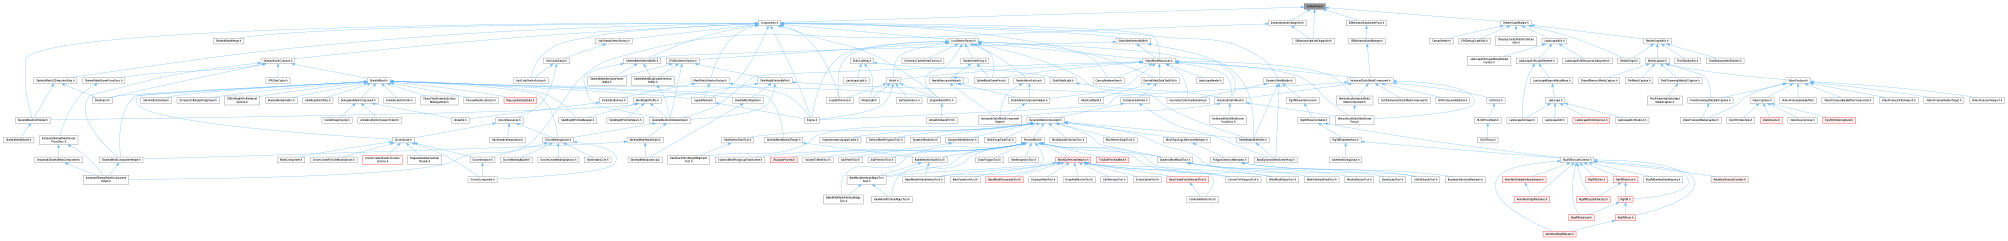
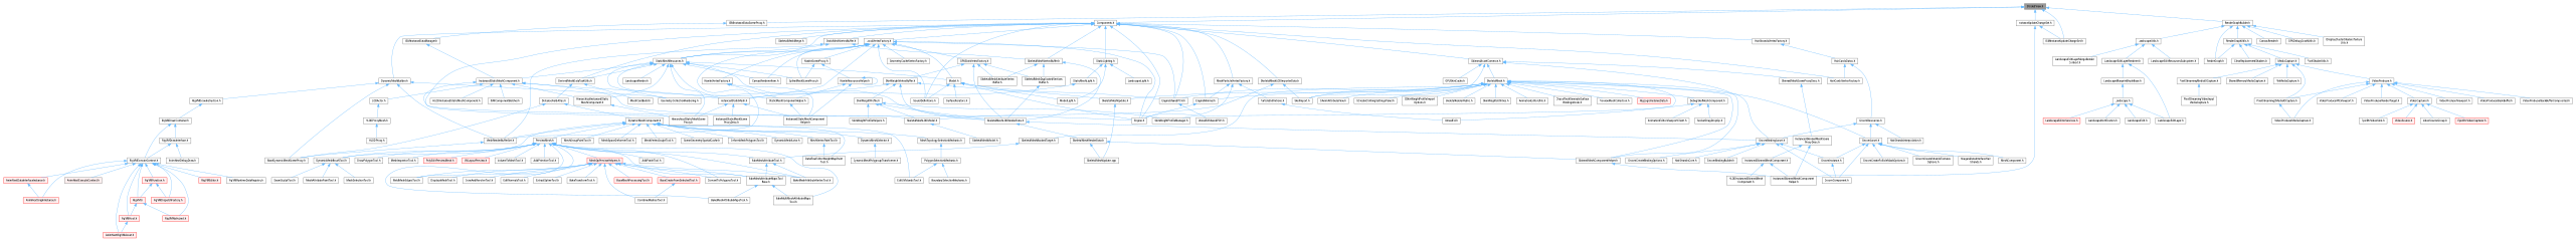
  digraph {
    fontname="Roboto Condensed"
    node [color=grey40 fillcolor=white fontname="Roboto Condensed" fontsize=10 shape=box style=filled]
    edge [color=steelblue1 dir=back fontname="Roboto Condensed" fontsize=10 labelfontname=Helvetica labelfontsize=10 style=solid]
    n1 [color=gray40 fillcolor=grey60 fontcolor=black height=0.2 label="StridedView.h" width=0.4]
    n2 [height=0.2 label="Components.h" width=0.4]
    n3 [height=0.2 label="ISMInstanceDataSceneProxy.h" width=0.4]
    n4 [height=0.2 label="ISMInstanceUpdateChangeSet.h" width=0.4]
    n5 [height=0.2 label="InstanceUpdateChangeSet.h" width=0.4]
    n6 [height=0.2 label="RenderGraphBuilder.h" width=0.4]
    n7 [height=0.2 label="DerivedMeshDataTaskUtils.h" width=0.4]
    n8 [height=0.2 label="DynamicMeshBuilder.h" width=0.4]
    n9 [height=0.2 label="Engine.h" width=0.4]
    n10 [height=0.2 label="EngineMinimal.h" width=0.4]
    n11 [height=0.2 label="EngineSharedPCH.h" width=0.4]
    n12 [height=0.2 label="HairCardsVertexFactory.h" width=0.4]
    n13 [height=0.2 label="HairStrandsVertexFactory.h" width=0.4]
    n14 [height=0.2 label="LocalVertexFactory.h" width=0.4]
    n15 [height=0.2 label="SkeletalMeshLODModel.h" width=0.4]
    n16 [height=0.2 label="SoundDefinitions.h" width=0.4]
    n17 [height=0.2 label="StaticMeshResources.h" width=0.4]
    n18 [height=0.2 label="MeshParticleVertexFactory.h" width=0.4]
    n19 [height=0.2 label="SkeletalMeshLODImporterData.h" width=0.4]
    n20 [height=0.2 label="SkeletalMeshMerge.h" width=0.4]
    n21 [height=0.2 label="SkeletalMeshVertexBuffer.h" width=0.4]
    n22 [height=0.2 label="SkinnedAssetCommon.h" width=0.4]
    n23 [height=0.2 label="StaticLighting.h" width=0.4]
    n24 [height=0.2 label="StaticMeshVertexBuffer.h" width=0.4]
    n25 [height=0.2 label="ISMInstanceDataManager.h" width=0.4]
    n26 [height=0.2 label="InstancedSkinnedMeshComponent\lHelper.h" width=0.4]
    n27 [height=0.2 label="CanvasRender.h" width=0.4]
    n28 [height=0.2 label="GPUDebugCrashUtils.h" width=0.4]
    n29 [height=0.2 label="IDisplayClusterShadersTexture\lUtils.h" width=0.4]
    n30 [height=0.2 label="LandscapeUtils.h" width=0.4]
    n31 [height=0.2 label="RenderGraph.h" width=0.4]
    n32 [height=0.2 label="RenderGraphUtils.h" width=0.4]
    n33 [height=0.2 label="DistanceFieldAtlas.h" width=0.4]
    n34 [height=0.2 label="MeshCardBuild.h" width=0.4]
    n35 [height=0.2 label="BaseDynamicMeshSceneProxy.h" width=0.4]
    n36 [height=0.2 label="MeshRenderBufferSet.h" width=0.4]
    n37 [height=0.2 label="GeometryCollectionRendering.h" width=0.4]
    n38 [height=0.2 label="RigVMDrawInstruction.h" width=0.4]
    n39 [height=0.2 label="UnrealEdSharedPCH.h" width=0.4]
    n40 [height=0.2 label="HairCardsDatas.h" width=0.4]
    n41 [height=0.2 label="CanvasRendererItem.h" width=0.4]
    n42 [height=0.2 label="GPUSkinVertexFactory.h" width=0.4]
    n43 [height=0.2 label="GeometryCacheVertexFactory.h" width=0.4]
    n44 [height=0.2 label="InstancedStaticMesh.h" width=0.4]
    n45 [height=0.2 label="Model.h" width=0.4]
    n46 [height=0.2 label="NaniteSceneProxy.h" width=0.4]
    n47 [height=0.2 label="SplineMeshSceneProxy.h" width=0.4]
    n48 [height=0.2 label="NaniteVertexFactory.h" width=0.4]
    n49 [height=0.2 label="SkeletalMeshModel.h" width=0.4]
    n50 [height=0.2 label="SkeletalMeshLODRenderData.h" width=0.4]
    n51 [height=0.2 label="HierarchicalStaticMeshScene\lProxy.h" width=0.4]
    n52 [height=0.2 label="StaticMeshComponentHelper.h" width=0.4]
    n53 [height=0.2 label="HierarchicalInstancedStatic\lMeshComponent.h" width=0.4]
    n54 [height=0.2 label="InstancedStaticMeshComponent.h" width=0.4]
    n55 [height=0.2 label="LandscapeRender.h" width=0.4]
    n56 [height=0.2 label="ParticleDefinitions.h" width=0.4]
    n57 [height=0.2 label="SkelImport.h" width=0.4]
    n58 [height=0.2 label="SkeletalMeshAttributeVertex\lBuffer.h" width=0.4]
    n59 [height=0.2 label="SkeletalMeshDuplicatedVertices\lBuffer.h" width=0.4]
    n60 [height=0.2 label="SkinnedMeshComponentHelper.h" width=0.4]
    n61 [height=0.2 label="GPUSkinCache.h" width=0.4]
    n62 [height=0.2 label="SkeletalMesh.h" width=0.4]
    n63 [height=0.2 label="SkinnedMeshSceneProxyDesc.h" width=0.4]
    n64 [height=0.2 label="ModelLight.h" width=0.4]
    n65 [height=0.2 label="LandscapeLight.h" width=0.4]
    n66 [height=0.2 label="StaticMeshLight.h" width=0.4]
    n67 [height=0.2 label="DynamicMeshComponent.h" width=0.4]
    n68 [height=0.2 label="DataflowEditorWeightMapPaint\lTool.h" width=0.4]
    n69 [height=0.2 label="DeformMeshPolygonsTool.h" width=0.4]
    n70 [height=0.2 label="DynamicMeshActor.h" width=0.4]
    n71 [height=0.2 label="DynamicMeshBrushTool.h" width=0.4]
    n72 [height=0.2 label="DynamicMeshSelector.h" width=0.4]
    n73 [height=0.2 label="EditUVIslandsTool.h" width=0.4]
    n74 [height=0.2 label="MeshGroupPaintTool.h" width=0.4]
    n75 [height=0.2 label="MeshSpaceDeformerTool.h" width=0.4]
    n76 [height=0.2 label="MeshTopologySelectionMechanic.h" width=0.4]
    n77 [height=0.2 label="MeshVertexPaintTool.h" width=0.4]
    n78 [height=0.2 label="MeshVertexSculptTool.h" width=0.4]
    n79 [height=0.2 label="PreviewMesh.h" width=0.4]
    n80 [height=0.2 label="SceneGeometrySpatialCache.h" width=0.4]
    n81 [height=0.2 label="MeshAttributePaintTool.h" width=0.4]
    n82 [height=0.2 label="MeshSelectionTool.h" width=0.4]
    n83 [height=0.2 label="SeamSculptTool.h" width=0.4]
    n84 [height=0.2 label="DynamicMeshPolygroupTransformer.h" width=0.4]
    n85 [height=0.2 label="PolygonSelectionMechanic.h" width=0.4]
    n86 [height=0.2 label="AddPatchTool.h" width=0.4]
    n87 [height=0.2 label="AddPrimitiveTool.h" width=0.4]
    n88 [height=0.2 label="BakeMeshAttributeMapsTool.h" width=0.4]
    n89 [height=0.2 label="BakeMeshAttributeMapsTool\lBase.h" width=0.4]
    n90 [height=0.2 label="BakeMultiMeshAttributeMaps\lTool.h" width=0.4]
    n91 [height=0.2 label="BakeMeshAttributeTool.h" width=0.4]
    n92 [height=0.2 label="BakeMeshAttributeVertexTool.h" width=0.4]
    n93 [height=0.2 label="ConvertToPolygonsTool.h" width=0.4]
    n94 [height=0.2 label="DrawPolygonTool.h" width=0.4]
    n95 [height=0.2 label="MeshInspectorTool.h" width=0.4]
    n96 [color=red fillcolor="#FFF0F0" height=0.2 label="MeshOpPreviewHelpers.h" width=0.4]
    n97 [height=0.2 label="WeldMeshEdgesTool.h" width=0.4]
    n98 [color=red fillcolor="#FFF0F0" height=0.2 label="PolyEditPreviewMesh.h" width=0.4]
    n99 [color=red fillcolor="#FFF0F0" height=0.2 label="UVLayoutPreview.h" width=0.4]
    n100 [height=0.2 label="VolumeToMeshTool.h" width=0.4]
    n101 [height=0.2 label="BoundarySelectionMechanic.h" width=0.4]
    n102 [height=0.2 label="BakeTransformTool.h" width=0.4]
    n103 [color=red fillcolor="#FFF0F0" height=0.2 label="BaseCreateFromSelectedTool.h" width=0.4]
    n104 [height=0.2 label="CombineMeshesTool.h" width=0.4]
    n105 [color=red fillcolor="#FFF0F0" height=0.2 label="BaseMeshProcessingTool.h" width=0.4]
    n106 [height=0.2 label="DisplaceMeshTool.h" width=0.4]
    n107 [height=0.2 label="DrawAndRevolveTool.h" width=0.4]
    n108 [height=0.2 label="EditNormalsTool.h" width=0.4]
    n109 [height=0.2 label="ExtractSplineTool.h" width=0.4]
    n110 [height=0.2 label="RigVMDrawContainer.h" width=0.4]
    n111 [height=0.2 label="RigVMDrawInterface.h" width=0.4]
    n112 [height=0.2 label="RigVMExecuteContext.h" width=0.4]
    n113 [height=0.2 label="AnimNextDebugDraw.h" width=0.4]
    n114 [color=red fillcolor="#FFF0F0" height=0.2 label="AnimNextDataInterfaceInstance.h" width=0.4]
    n115 [color=red fillcolor="#FFF0F0" height=0.2 label="AnimNextGraphInstance.h" width=0.4]
    n116 [fillcolor="#FFF0F0" height=0.2 label="AnimNextExecuteContext.h" width=0.4]
    n117 [color=red fillcolor="#FFF0F0" height=0.2 label="AnimNextRigVMAsset.h" width=0.4]
    n118 [color=red fillcolor="#FFF0F0" height=0.2 label="RigVM.h" width=0.4]
    n119 [color=red fillcolor="#FFF0F0" height=0.2 label="RigVMHost.h" width=0.4]
    n120 [color=red fillcolor="#FFF0F0" height=0.2 label="RigVMNativized.h" width=0.4]
    n121 [color=red fillcolor="#FFF0F0" height=0.2 label="RigVMDispatchFactory.h" width=0.4]
    n122 [color=red fillcolor="#FFF0F0" height=0.2 label="RigVMEditor.h" width=0.4]
    n123 [color=red fillcolor="#FFF0F0" height=0.2 label="RigVMFunction.h" width=0.4]
    n124 [height=0.2 label="RigVMRuntimeDataRegistry.h" width=0.4]
    n125 [height=0.2 label="GroomResources.h" width=0.4]
    n126 [height=0.2 label="GroomAsset.h" width=0.4]
    n127 [height=0.2 label="GroomBindingAsset.h" width=0.4]
    n128 [height=0.2 label="HairStrandsInterpolation.h" width=0.4]
    n129 [height=0.2 label="MeshComponent.h" width=0.4]
    n130 [height=0.2 label="GroomComponent.h" width=0.4]
    n131 [height=0.2 label="GroomCreateFollicleMaskOptions.h" width=0.4]
-   n132 [color=red height=0.2 label="GroomCreateStrandsTextures\lOptions.h" width=0.4]
+   n132 [height=0.2 label="GroomCreateStrandsTextures\lOptions.h" width=0.4]
    n133 [height=0.2 label="GroomInstance.h" width=0.4]
    n134 [height=0.2 label="NiagaraDataInterfaceHair\lStrands.h" width=0.4]
    n135 [height=0.2 label="GroomBindingBuilder.h" width=0.4]
    n136 [height=0.2 label="GroomCreateBindingOptions.h" width=0.4]
    n137 [height=0.2 label="HairStrandsCore.h" width=0.4]
    n138 [height=0.2 label="SkinWeightVertexBuffer.h" width=0.4]
    n139 [height=0.2 label="InstancedStaticMeshComponent\lHelper.h" width=0.4]
    n140 [height=0.2 label="InstancedStaticMeshScene\lProxyDesc.h" width=0.4]
    n141 [height=0.2 label="SurfaceIterators.h" width=0.4]
    n142 [height=0.2 label="NaniteResourcesHelper.h" width=0.4]
    n143 [height=0.2 label="SkeletalMeshRenderData.h" width=0.4]
    n144 [height=0.2 label="SkeletalMeshUpdate.h" width=0.4]
    n145 [height=0.2 label="SkinWeightProfile.h" width=0.4]
    n146 [height=0.2 label="SkeletalMeshUpdate.cpp" width=0.4]
    n147 [height=0.2 label="SkinWeightProfileHelpers.h" width=0.4]
    n148 [height=0.2 label="SkinWeightProfileManager.h" width=0.4]
    n149 [height=0.2 label="HLODInstancedStaticMeshComponent.h" width=0.4]
    n150 [height=0.2 label="ISMComponentBatcher.h" width=0.4]
    n151 [height=0.2 label="LODActor.h" width=0.4]
    n152 [height=0.2 label="HLODProxyMesh.h" width=0.4]
    n153 [height=0.2 label="HLODProxy.h" width=0.4]
    n154 [height=0.2 label="UnrealEd.h" width=0.4]
    n155 [height=0.2 label="AnimationEditorUtils.h" width=0.4]
    n156 [height=0.2 label="ChaosFleshGenerateSurface\lBindingsNode.h" width=0.4]
    n157 [height=0.2 label="DebugSkelMeshComponent.h" width=0.4]
    n158 [height=0.2 label="PreviewMeshCollection.h" width=0.4]
    n159 [color=red fillcolor="#FFF0F0" height=0.2 label="RigLogicInstanceData.h" width=0.4]
    n160 [height=0.2 label="SAnimAttributeView.h" width=0.4]
    n161 [height=0.2 label="SCreateClothingSettingsPanel.h" width=0.4]
    n162 [height=0.2 label="SSkinWeightProfileImport\lOptions.h" width=0.4]
    n163 [height=0.2 label="SkeletalMeshBackedTarget.h" width=0.4]
    n164 [height=0.2 label="SkeletalRenderPublic.h" width=0.4]
    n165 [height=0.2 label="SkinWeightsUtilities.h" width=0.4]
    n166 [height=0.2 label="InstancedSkinnedMeshScene\lProxyDesc.h" width=0.4]
    n167 [height=0.2 label="AnimationEditorViewportClient.h" width=0.4]
    n168 [height=0.2 label="SocketDragDropOp.h" width=0.4]
    n169 [height=0.2 label="InstancedSkinnedMeshComponent.h" width=0.4]
+   n170 [height=0.2 label="HLODInstancedSkinnedMesh\lComponent.h" width=0.4]
    n171 [height=0.2 label="LandscapeEditLayerMergeRender\lContext.h" width=0.4]
    n172 [height=0.2 label="LandscapeEditLayerRenderer.h" width=0.4]
    n173 [height=0.2 label="LandscapeEditResourcesSubsystem.h" width=0.4]
    n174 [height=0.2 label="ClearReplacementShaders.h" width=0.4]
    n175 [height=0.2 label="MediaCapture.h" width=0.4]
    n176 [height=0.2 label="PixelShaderUtils.h" width=0.4]
    n177 [height=0.2 label="LandscapeBlueprintBrushBase.h" width=0.4]
    n178 [height=0.2 label="LandscapeEditLayer.h" width=0.4]
    n179 [height=0.2 label="Landscape.h" width=0.4]
    n180 [height=0.2 label="LandscapeEdit.h" width=0.4]
    n181 [color=red fillcolor="#FFF0F0" height=0.2 label="LandscapeEditorServices.h" width=0.4]
    n182 [height=0.2 label="LandscapeNotification.h" width=0.4]
    n183 [height=0.2 label="FileMediaCapture.h" width=0.4]
    n184 [height=0.2 label="PixelStreaming2MediaIOCapture.h" width=0.4]
    n185 [height=0.2 label="PixelStreamingMediaIOCapture.h" width=0.4]
    n186 [height=0.2 label="SharedMemoryMediaCapture.h" width=0.4]
    n187 [height=0.2 label="VideoProducer.h" width=0.4]
    n188 [height=0.2 label="VideoProducerMediaCapture.h" width=0.4]
    n189 [height=0.2 label="PixelStreamingVideoInput\lMediaCapture.h" width=0.4]
    n190 [height=0.2 label="VideoCapturer.h" width=0.4]
    n191 [height=0.2 label="VideoProducerBackBuffer.h" width=0.4]
    n192 [height=0.2 label="VideoProducerBackBufferComposited.h" width=0.4]
    n193 [height=0.2 label="VideoProducerPIEViewport.h" width=0.4]
    n194 [height=0.2 label="VideoProducerRenderTarget.h" width=0.4]
    n195 [height=0.2 label="VideoProducerViewport.h" width=0.4]
    n196 [color=red fillcolor="#FFF0F0" height=0.2 label="EpicRtcVideoCapturer.h" width=0.4]
    n197 [height=0.2 label="EpicRtcVideoSink.h" width=0.4]
    n198 [color=red fillcolor="#FFF0F0" height=0.2 label="VideoSource.h" width=0.4]
    n199 [height=0.2 label="VideoSourceGroup.h" width=0.4]
    n1 -> n2
    n1 -> n3
    n1 -> n4
    n1 -> n5
    n1 -> n6
    n2 -> n7
    n2 -> n8
    n2 -> n9
    n2 -> n10
    n2 -> n11
    n2 -> n12
    n2 -> n13
    n2 -> n14
    n2 -> n15
    n2 -> n16
    n2 -> n17
    n2 -> n18
    n2 -> n19
    n2 -> n20
    n2 -> n21
    n2 -> n22
+   n2 -> n23
    n2 -> n24
    n3 -> n25
    n5 -> n4
    n5 -> n26
    n6 -> n27
    n6 -> n28
    n6 -> n29
    n6 -> n30
    n6 -> n31
    n6 -> n32
    n7 -> n33
    n7 -> n34
    n8 -> n35
    n8 -> n36
    n8 -> n37
    n8 -> n38
    n10 -> n9
    n11 -> n39
    n13 -> n40
    n14 -> n9
    n14 -> n11
    n14 -> n16
    n14 -> n17
    n14 -> n36
    n14 -> n41
    n14 -> n42
    n14 -> n43
    n14 -> n44
    n14 -> n45
    n14 -> n46
    n14 -> n47
    n14 -> n48
    n15 -> n49
    n17 -> n7
    n17 -> n37
    n17 -> n41
    n17 -> n44
    n17 -> n45
    n17 -> n47
    n17 -> n50
    n17 -> n51
    n17 -> n52
    n17 -> n53
    n17 -> n54
    n17 -> n55
    n18 -> n9
    n18 -> n10
    n18 -> n56
    n19 -> n15
    n19 -> n57
    n21 -> n50
    n21 -> n58
    n21 -> n59
    n22 -> n57
    n22 -> n60
    n22 -> n61
    n22 -> n62
    n22 -> n63
    n23 -> n64
    n23 -> n65
    n23 -> n66
    n24 -> n17
    n24 -> n21
    n24 -> n36
    n25 -> n54
    n30 -> n171
    n30 -> n172
    n30 -> n173
    n32 -> n31
    n32 -> n174
    n32 -> n175
    n32 -> n176
    n33 -> n35
    n33 -> n67
    n36 -> n35
    n38 -> n110
    n40 -> n12
    n40 -> n125
    n42 -> n50
    n42 -> n58
    n42 -> n59
    n42 -> n138
    n44 -> n51
    n44 -> n139
    n44 -> n140
    n45 -> n9
    n45 -> n11
    n45 -> n16
    n45 -> n64
    n45 -> n141
    n46 -> n47
    n46 -> n142
    n48 -> n52
    n48 -> n139
    n50 -> n127
    n50 -> n143
    n52 -> n139
    n53 -> n51
    n54 -> n9
    n54 -> n44
    n54 -> n51
    n54 -> n53
    n54 -> n149
    n54 -> n150
    n54 -> n151
    n56 -> n154
    n59 -> n50
    n60 -> n26
    n62 -> n10
    n62 -> n11
    n62 -> n57
    n62 -> n60
    n62 -> n126
    n62 -> n127
    n62 -> n144
    n62 -> n148
    n62 -> n155
    n62 -> n156
    n62 -> n157
    n62 -> n158
    n62 -> n159
    n62 -> n160
    n62 -> n161
    n62 -> n162
    n62 -> n163
    n62 -> n164
    n62 -> n165
    n63 -> n166
    n66 -> n44
    n67 -> n36
    n67 -> n68
    n67 -> n69
    n67 -> n70
    n67 -> n71
    n67 -> n72
    n67 -> n73
    n67 -> n74
    n67 -> n75
    n67 -> n76
    n67 -> n77
    n67 -> n78
    n67 -> n79
    n67 -> n80
    n71 -> n81
    n71 -> n82
    n71 -> n83
    n72 -> n84
    n76 -> n85
    n77 -> n68
    n79 -> n71
    n79 -> n86
    n79 -> n87
    n79 -> n88
    n79 -> n89
    n79 -> n90
    n79 -> n91
    n79 -> n92
    n79 -> n93
    n79 -> n94
    n79 -> n95
    n79 -> n96
    n79 -> n97
    n79 -> n98
    n79 -> n99
    n79 -> n100
    n85 -> n73
    n85 -> n101
    n89 -> n88
    n89 -> n90
    n91 -> n89
    n91 -> n92
    n96 -> n89
    n96 -> n92
    n96 -> n93
    n96 -> n97
    n96 -> n102
    n96 -> n103
    n96 -> n104
    n96 -> n105
    n96 -> n106
    n96 -> n107
    n96 -> n108
    n96 -> n109
    n103 -> n104
    n110 -> n111
    n110 -> n112
    n111 -> n112
    n111 -> n113
    n112 -> n114
    n112 -> n115
    n112 -> n116
    n112 -> n117
    n112 -> n118
    n112 -> n119
    n112 -> n120
    n112 -> n121
    n112 -> n122
    n112 -> n123
    n112 -> n124
    n114 -> n115
    n118 -> n119
    n118 -> n120
    n119 -> n117
    n123 -> n118
    n123 -> n121
    n125 -> n126
    n125 -> n127
    n125 -> n128
    n126 -> n129
    n126 -> n130
    n126 -> n131
    n126 -> n132
    n126 -> n133
    n126 -> n134
    n127 -> n130
    n127 -> n133
    n127 -> n135
    n127 -> n136
    n127 -> n137
    n133 -> n130
    n138 -> n37
    n138 -> n50
    n138 -> n144
    n138 -> n145
    n142 -> n52
    n142 -> n139
    n142 -> n142
    n143 -> n60
    n143 -> n146
    n144 -> n146
    n145 -> n15
    n145 -> n50
    n145 -> n147
    n145 -> n148
    n151 -> n152
    n152 -> n153
    n157 -> n154
    n157 -> n167
    n157 -> n168
    n163 -> n91
    n166 -> n26
    n166 -> n169
    n169 -> n26
+   n169 -> n170
    n172 -> n177
    n172 -> n178
    n175 -> n183
    n175 -> n184
    n175 -> n185
    n175 -> n186
    n175 -> n187
    n177 -> n179
    n179 -> n178
    n179 -> n180
    n179 -> n181
    n179 -> n182
    n184 -> n188
    n185 -> n189
    n187 -> n184
    n187 -> n188
    n187 -> n190
    n187 -> n191
    n187 -> n192
    n187 -> n193
    n187 -> n194
    n187 -> n195
    n190 -> n196
    n190 -> n197
    n190 -> n198
    n190 -> n199
  }
